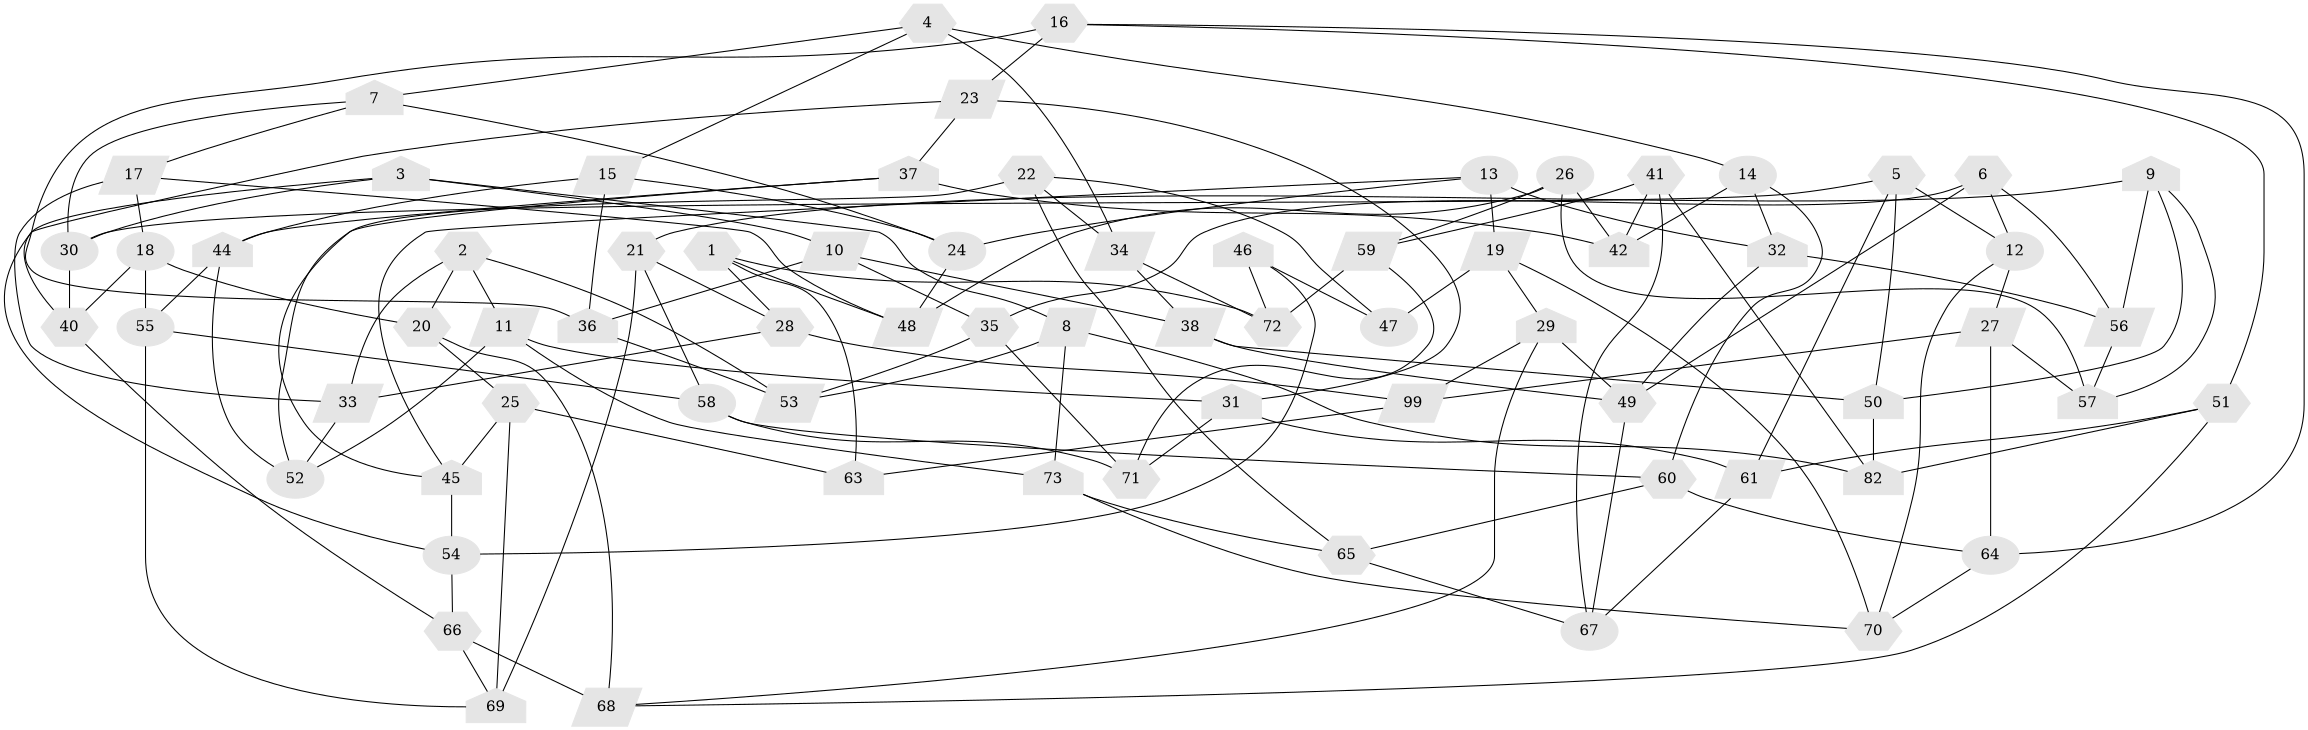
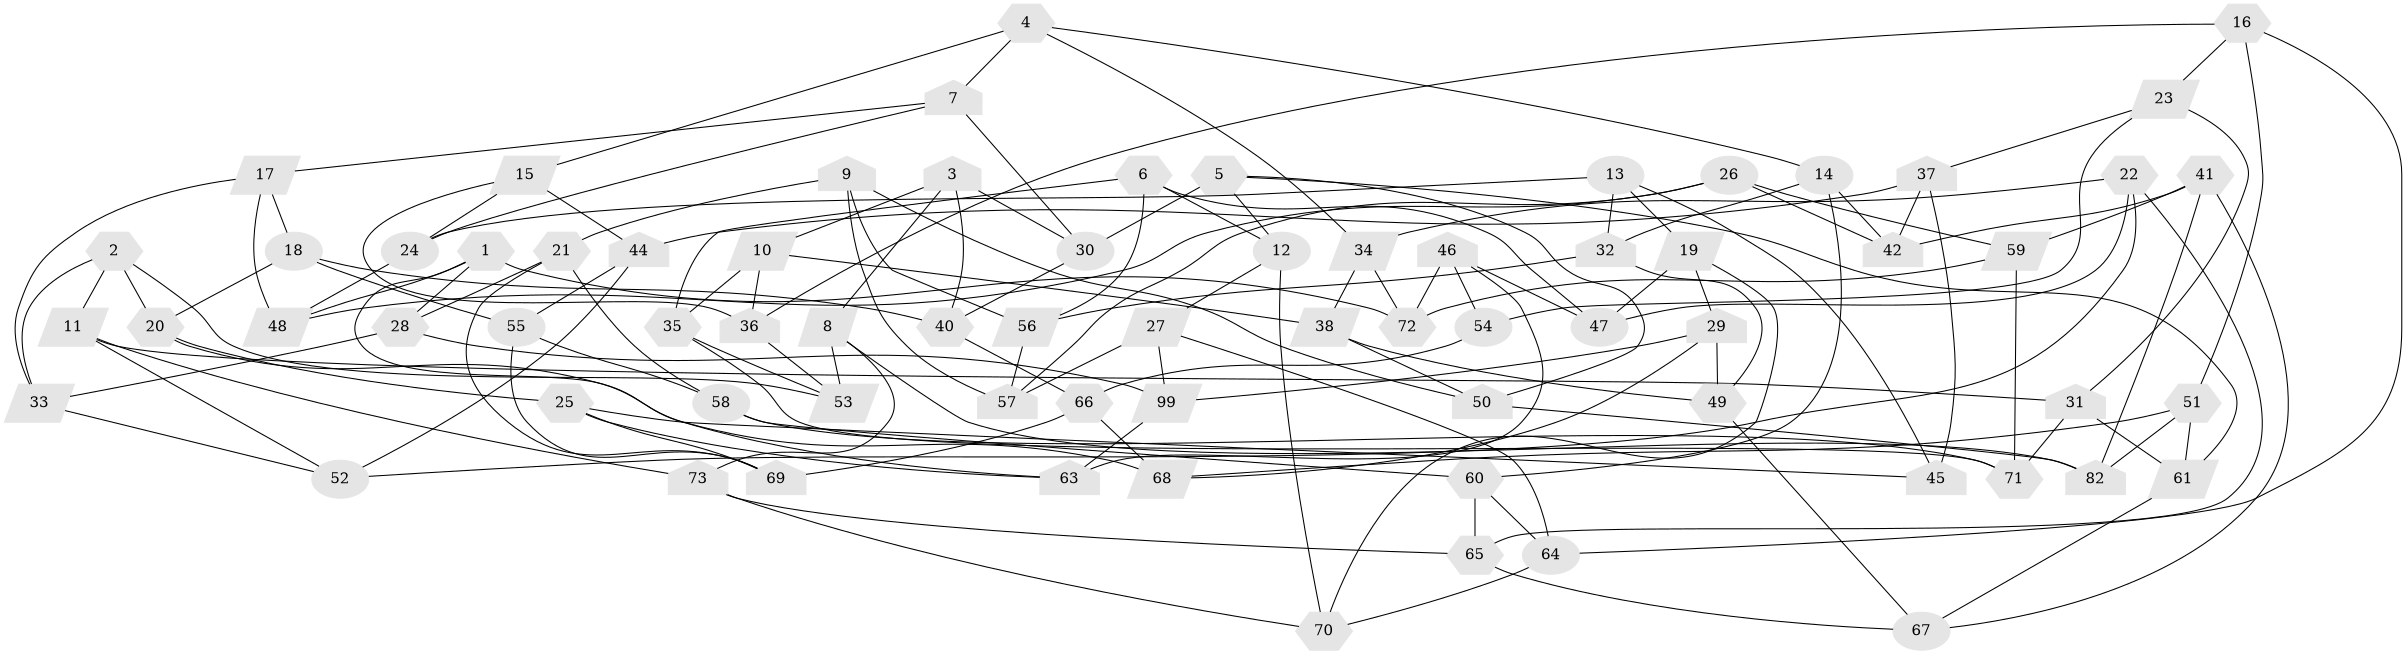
  graph {
    node [color=gray90 shape=hexagon style=filled]
    1
    28
    48 [shape=parallelogram]
    63 [shape=house]
    72
    33 [shape=parallelogram]
    n7 [label=99 shape=parallelogram]
    11 [shape=parallelogram]
    2
    20
    53 [shape=parallelogram]
    n12 [label=73 shape=house]
    31 [shape=house]
    52 [shape=ellipse]
    25
    68 [shape=parallelogram]
    3 [shape=house]
    8 [shape=parallelogram]
    10 [shape=parallelogram]
    30 [shape=ellipse]
    40
    n22 [label=82 shape=house]
    35
    36 [shape=house]
    38 [shape=parallelogram]
    66
    7 [shape=house]
    4
    14 [shape=ellipse]
    15 [shape=parallelogram]
    34 [shape=parallelogram]
    17 [shape=parallelogram]
    24 [shape=ellipse]
    32 [shape=house]
    42 [shape=house]
    60
    44 [shape=house]
    5
    12 [shape=ellipse]
    50 [shape=house]
    61 [shape=parallelogram]
    27 [shape=parallelogram]
    70
    67 [shape=ellipse]
    6
    47 [shape=ellipse]
    56 [shape=parallelogram]
    71
    57 [shape=house]
    18 [shape=ellipse]
    65
    9 [shape=house]
    21
    58 [shape=ellipse]
    69 [shape=house]
    49
    64 [shape=ellipse]
    13 [shape=ellipse]
    19 [shape=parallelogram]
    45 [shape=house]
    29 [shape=house]
    54 [shape=ellipse]
    55 [shape=ellipse]
    16
    23 [shape=parallelogram]
    51
    37 [shape=house]
    22
    26 [shape=ellipse]
    59 [shape=parallelogram]
    41
    46 [shape=house]
    1 -- 28
    1 -- 48
    1 -- 63
    1 -- 72
    28 -- 33
    28 -- n7
    33 -- 52
    n7 -- 63
    11 -- n12
    11 -- 31
    11 -- 52
    2 -- 33
    2 -- 11
    2 -- 20
    2 -- 53
    20 -- 25
    20 -- 68
    n12 -- 70
    n12 -- 65
    31 -- 61
    31 -- 71
    25 -- 63
    25 -- 69
    25 -- 45
    3 -- 8
    3 -- 10
    3 -- 30
    3 -- 40
    8 -- 53
    8 -- n12
    8 -- n22
    10 -- 35
    10 -- 36
    10 -- 38
    30 -- 40
    40 -- 66
    35 -- 53
    35 -- 71
    36 -- 53
    38 -- 50
    38 -- 49
    66 -- 68
    66 -- 69
    7 -- 30
    7 -- 17
    7 -- 24
    4 -- 7
    4 -- 14
    4 -- 15
    4 -- 34
    14 -- 32
    14 -- 42
    14 -- 60
    15 -- 36
    15 -- 24
    15 -- 44
    34 -- 72
    34 -- 38
    17 -- 48
    17 -- 33
    17 -- 18
    24 -- 48
    32 -- 56
    32 -- 49
    60 -- 65
    60 -- 64
    44 -- 52
    44 -- 55
    5 -- 30
    5 -- 12
    5 -- 50
    5 -- 61
    12 -- 27
    12 -- 70
    50 -- n22
    61 -- 67
    27 -- n7
    27 -- 57
    27 -- 64
    6 -- 35
    6 -- 12
-   6 -- 49
+   6 -- 47
    6 -- 56
    56 -- 57
    18 -- 20
    18 -- 40
    18 -- 55
    65 -- 67
    9 -- 50
    9 -- 56
    9 -- 57
    9 -- 21
    21 -- 28
    21 -- 58
    21 -- 69
    58 -- 60
    58 -- 71
    49 -- 67
    64 -- 70
    13 -- 24
    13 -- 32
    13 -- 19
    13 -- 45
    19 -- 70
    19 -- 47
    19 -- 29
-   45 -- 54
    29 -- n7
    29 -- 68
    29 -- 49
    54 -- 66
    55 -- 58
    55 -- 69
    16 -- 36
    16 -- 64
    16 -- 23
    16 -- 51
    23 -- 31
    23 -- 54
    23 -- 37
    51 -- 68
    51 -- n22
    51 -- 61
    37 -- 42
    37 -- 44
    37 -- 45
    22 -- 52
    22 -- 34
    22 -- 47
    22 -- 65
    26 -- 48
    26 -- 42
    26 -- 57
    26 -- 59
    59 -- 72
    59 -- 71
    41 -- n22
    41 -- 42
    41 -- 67
    41 -- 59
+   46 -- 63
    46 -- 72
    46 -- 47
    46 -- 54
  }
